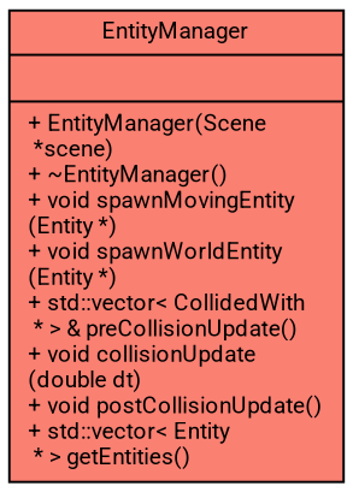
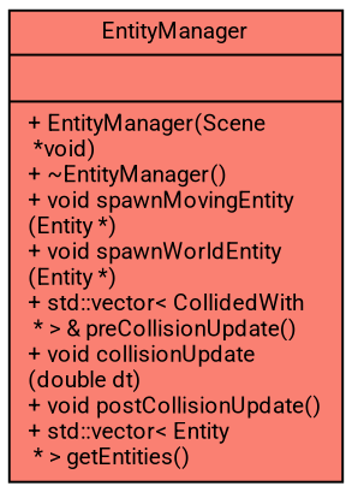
  digraph {
    fontname=Roboto
-   n1 [color=black fillcolor=salmon fontcolor=black fontname=Roboto fontsize=10 height=0.2 label="{EntityManager\n||+  EntityManager(Scene\l *scene)\l+  ~EntityManager()\l+ void spawnMovingEntity\l(Entity *)\l+ void spawnWorldEntity\l(Entity *)\l+ std::vector\< CollidedWith\l * \> & preCollisionUpdate()\l+ void collisionUpdate\l(double dt)\l+ void postCollisionUpdate()\l+ std::vector\< Entity\l * \> getEntities()\l}" shape=record style=filled width=0.4]
+   n1 [color=black fillcolor=salmon fontcolor=black fontname=Roboto fontsize=10 height=0.2 label="{EntityManager\n||+  EntityManager(Scene\l *void)\l+  ~EntityManager()\l+ void spawnMovingEntity\l(Entity *)\l+ void spawnWorldEntity\l(Entity *)\l+ std::vector\< CollidedWith\l * \> & preCollisionUpdate()\l+ void collisionUpdate\l(double dt)\l+ void postCollisionUpdate()\l+ std::vector\< Entity\l * \> getEntities()\l}" shape=record style=filled width=0.4]
  }
